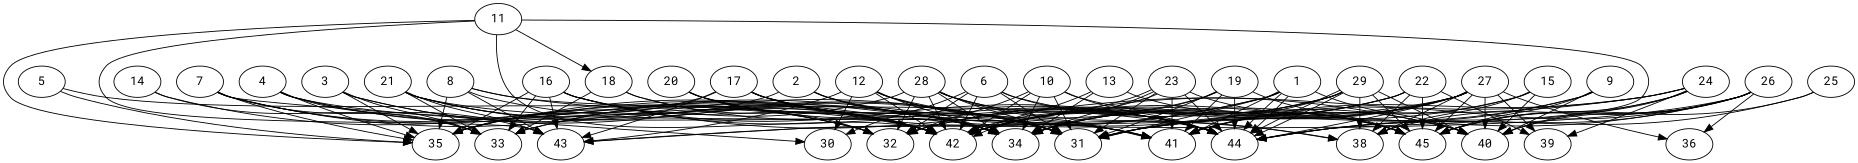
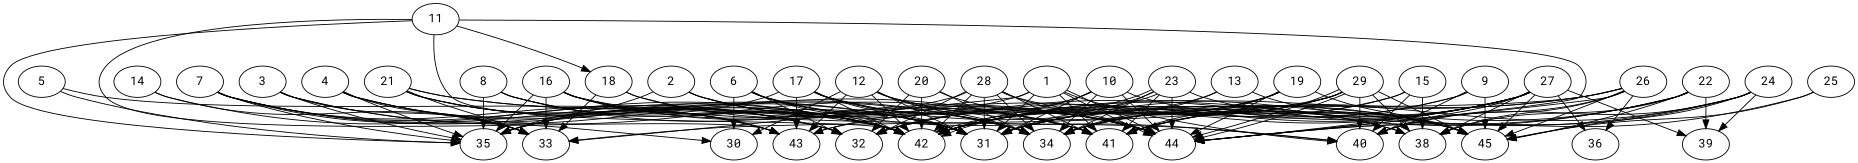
  digraph {
    fontname="Roboto Mono"
    node [alpha=0.04 fontname="Roboto Mono"]
    edge [fontname="Roboto Mono"]
    1 [alpha=0.06 expect_size=49296384]
    31 [alpha=0.02 expect_size=29616128]
    33 [expect_size=25866240]
    35 [alpha=0.06 expect_size=42383360]
    40 [alpha=0.13 expect_size=12960768]
    41 [alpha=0.01 expect_size=24737792]
    44 [alpha=0.02 expect_size=49816576]
    2 [alpha=0.09 expect_size=51075072]
    34 [alpha=0.12 expect_size=27187200]
    3 [alpha=0.12 expect_size=13772800]
    4 [alpha=0.18 expect_size=14145536]
    32 [alpha=0.05 expect_size=29519872]
    42 [alpha=0.01 expect_size=28303360]
    5 [alpha=0.00 expect_size=18166784]
    6 [alpha=0.13 expect_size=29728768]
    30 [alpha=0.05 expect_size=27509760]
    7 [alpha=0.12 expect_size=40364032]
    43 [alpha=0.19 expect_size=39894016]
    8 [expect_size=32370688]
    9 [alpha=0.20 expect_size=46110720]
    45 [expect_size=30342144]
    10 [alpha=0.09 expect_size=28390400]
    11 [alpha=0.09 expect_size=8221696]
    18 [alpha=0.17 expect_size=33558528]
    12 [expect_size=21477376]
    13 [alpha=0.09 expect_size=42736640]
    14 [alpha=0.14 expect_size=24698880]
    15 [alpha=0.17 expect_size=21007360]
    38 [alpha=0.01 expect_size=27063296]
    16 [alpha=0.06 expect_size=21909504]
    17 [alpha=0.09 expect_size=51467264]
    19 [alpha=0.00 expect_size=42110976]
    20 [alpha=0.01 expect_size=41027584]
    21 [alpha=0.20 expect_size=14685184]
    22 [alpha=0.18 expect_size=35394560]
    39 [alpha=0.10 expect_size=37180416]
    23 [alpha=0.01 expect_size=44673024]
    24 [alpha=0.06 expect_size=19023872]
    25 [alpha=0.18 expect_size=52107264]
    26 [alpha=0.20 expect_size=45515776]
    36 [alpha=0.07 expect_size=37195776]
    27 [alpha=0.16 expect_size=13084672]
    28 [expect_size=34245632]
    29 [alpha=0.10 expect_size=26331136]
    1 -> 31
    1 -> 33
    1 -> 35
    1 -> 40
    1 -> 41
    1 -> 44
    1 -> 44
    2 -> 31
    2 -> 35
    2 -> 44
    2 -> 34
    3 -> 31
    3 -> 33
    3 -> 35
    3 -> 34
    4 -> 33
    4 -> 35
    4 -> 41
    4 -> 32
    4 -> 42
    5 -> 35
    5 -> 42
    6 -> 31
    6 -> 40
    6 -> 44
    6 -> 32
    6 -> 42
    6 -> 30
    7 -> 31
    7 -> 35
    7 -> 32
    7 -> 42
    7 -> 30
    7 -> 43
    8 -> 31
    8 -> 35
    8 -> 44
    8 -> 42
-   8 -> 43
    9 -> 31
    9 -> 40
    9 -> 42
    9 -> 45
    10 -> 31
    10 -> 44
    10 -> 34
    10 -> 32
    10 -> 42
    10 -> 45
    11 -> 35
    11 -> 44
    11 -> 42
    11 -> 43
    11 -> 18
    18 -> 33
    18 -> 44
    18 -> 42
    12 -> 31
    12 -> 41
    12 -> 34
    12 -> 42
    12 -> 30
    12 -> 43
    12 -> 45
    13 -> 34
    13 -> 42
    13 -> 45
    14 -> 33
    14 -> 42
    15 -> 40
    15 -> 41
    15 -> 42
    15 -> 38
    16 -> 33
    16 -> 35
    16 -> 40
    16 -> 41
    16 -> 44
    16 -> 42
    16 -> 43
    17 -> 31
    17 -> 35
    17 -> 44
    17 -> 34
    17 -> 42
    17 -> 43
    17 -> 38
    19 -> 31
    19 -> 41
    19 -> 44
    19 -> 34
    19 -> 42
    19 -> 45
    20 -> 44
    20 -> 34
    20 -> 32
    20 -> 42
    21 -> 33
    21 -> 41
    21 -> 34
    21 -> 32
    21 -> 42
    21 -> 43
    22 -> 34
    22 -> 32
    22 -> 42
    22 -> 45
    22 -> 38
    22 -> 39
    23 -> 31
    23 -> 41
    23 -> 44
    23 -> 34
    23 -> 42
    23 -> 42
    23 -> 45
-   24 -> 31
    24 -> 40
    24 -> 41
    24 -> 44
    24 -> 42
    24 -> 45
    24 -> 39
    25 -> 44
    25 -> 45
    26 -> 31
    26 -> 40
    26 -> 41
    26 -> 44
    26 -> 43
    26 -> 45
    26 -> 38
    26 -> 36
    27 -> 31
    27 -> 40
    27 -> 41
    27 -> 44
    27 -> 34
    27 -> 32
    27 -> 42
    27 -> 43
    27 -> 45
    27 -> 38
    27 -> 39
    27 -> 36
    28 -> 31
    28 -> 35
    28 -> 41
    28 -> 44
    28 -> 34
    28 -> 32
    28 -> 42
    28 -> 38
    29 -> 31
    29 -> 33
    29 -> 40
    29 -> 44
    29 -> 44
    29 -> 34
    29 -> 42
    29 -> 45
    29 -> 38
  }
